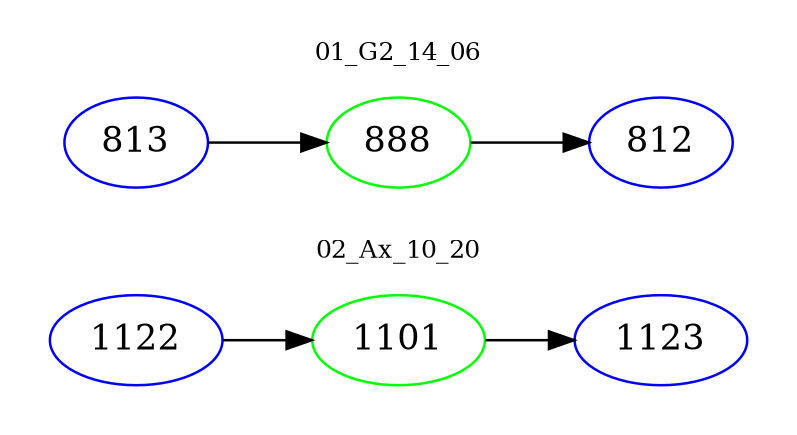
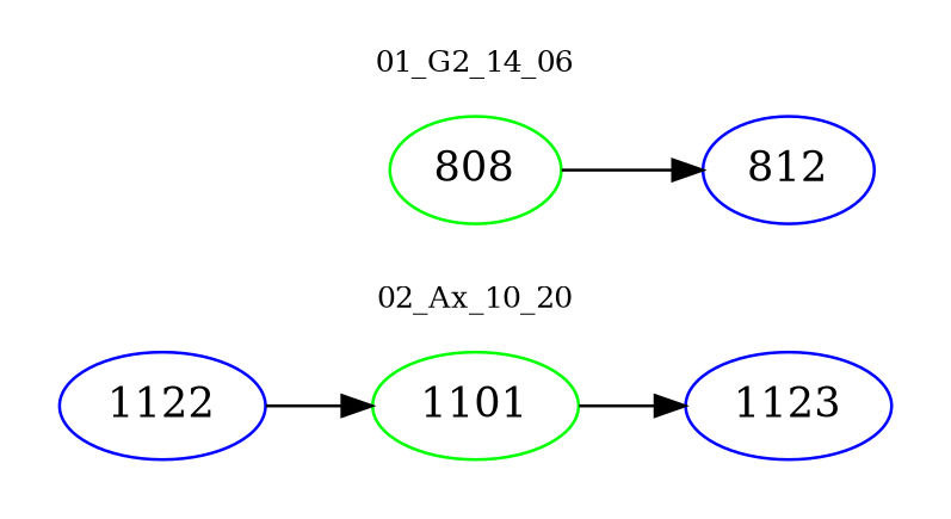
  digraph {
    rankdir=LR
    node [color=blue]
    edge [color=black]
    n1 [label=1122]
    n2 [color=green label=1101]
    n3 [label=1123]
-   n4 [label=813]
-   n5 [color=green label=888]
+   n5 [color=green label=808]
    n6 [label=812]
    subgraph cluster_1 {
      color=white
      fontsize=10
      label="02_Ax_10_20"
      n1
      n2
      n3
    }
    subgraph cluster_2 {
      color=white
      fontsize=10
      label="01_G2_14_06"
-     n4
      n5
      n6
    }
    n1 -> n2
    n2 -> n3
-   n4 -> n5
    n5 -> n6
  }
